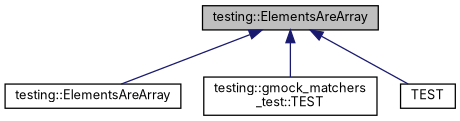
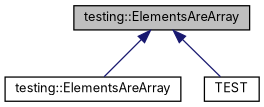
  digraph {
    rankdir=TB
    fontname=Inter
    node [color=black fillcolor=white fontname=Inter fontsize=10 shape=record style=filled]
    edge [color=midnightblue dir=back fontname=Inter fontsize=10 labelfontname=Helvetica labelfontsize=10 style=solid]
    n1 [fillcolor=grey75 fontcolor=black height=0.2 label="testing::ElementsAreArray" width=0.4]
    n2 [height=0.2 label="testing::ElementsAreArray" width=0.4]
-   n3 [height=0.2 label="testing::gmock_matchers\l_test::TEST" width=0.4]
    n4 [height=0.2 label=TEST width=0.4]
    n1 -> n2
-   n1 -> n3
    n1 -> n4
  }
